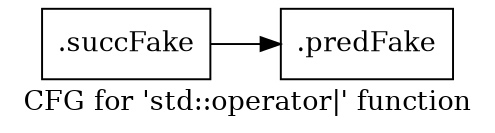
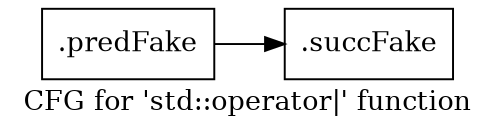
  digraph {
    label="CFG for 'std::operator\|' function"
    rankdir=LR
    node [shape=record]
    n1 [label="{.predFake}"]
    n2 [filename="/home/akhilkushe/Xilinx/Vitis_HLS/2021.2/tps/lnx64/gcc-6.2.0/lib/gcc/x86_64-pc-linux-gnu/6.2.0/../../../../include/c++/6.2.0/bits/ios_base.h" label="{.succFake}" linenumber=130]
-   n2 -> n1 [execusionnum=1 filename="/home/akhilkushe/Xilinx/Vitis_HLS/2021.2/tps/lnx64/gcc-6.2.0/lib/gcc/x86_64-pc-linux-gnu/6.2.0/../../../../include/c++/6.2.0/bits/ios_base.h"]
+   n1 -> n2 [execusionnum=1 filename="/home/akhilkushe/Xilinx/Vitis_HLS/2021.2/tps/lnx64/gcc-6.2.0/lib/gcc/x86_64-pc-linux-gnu/6.2.0/../../../../include/c++/6.2.0/bits/ios_base.h"]
  }
